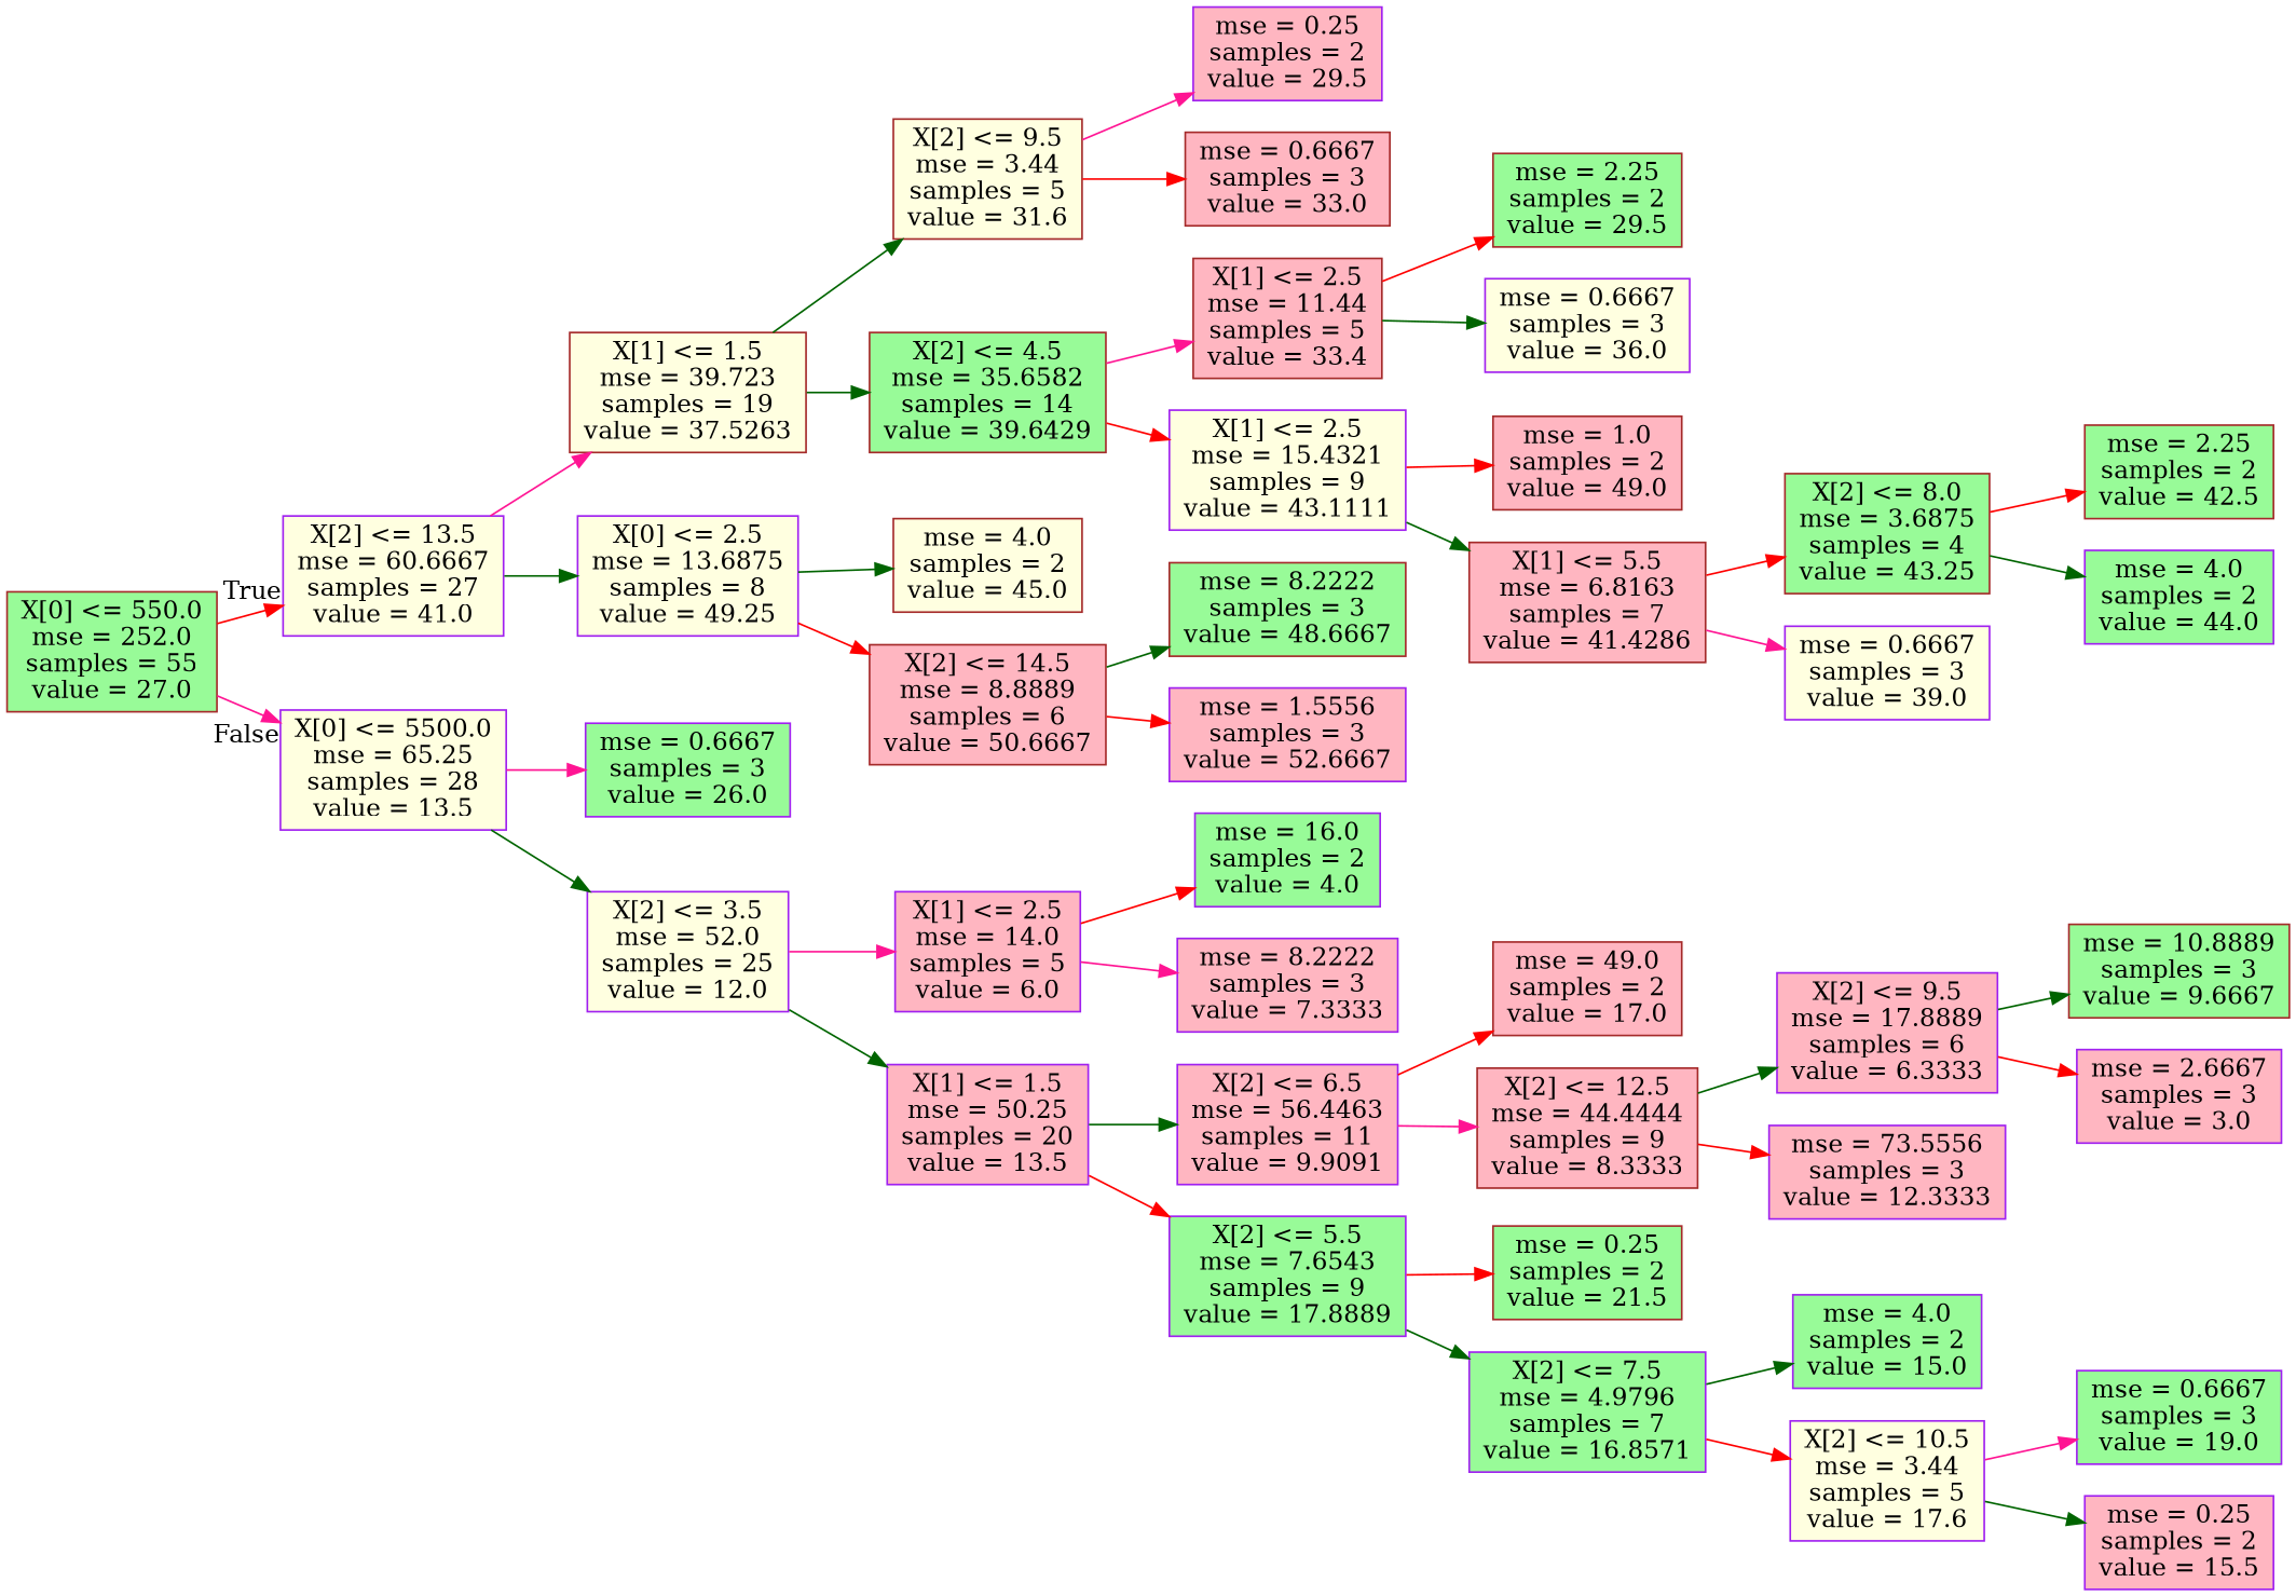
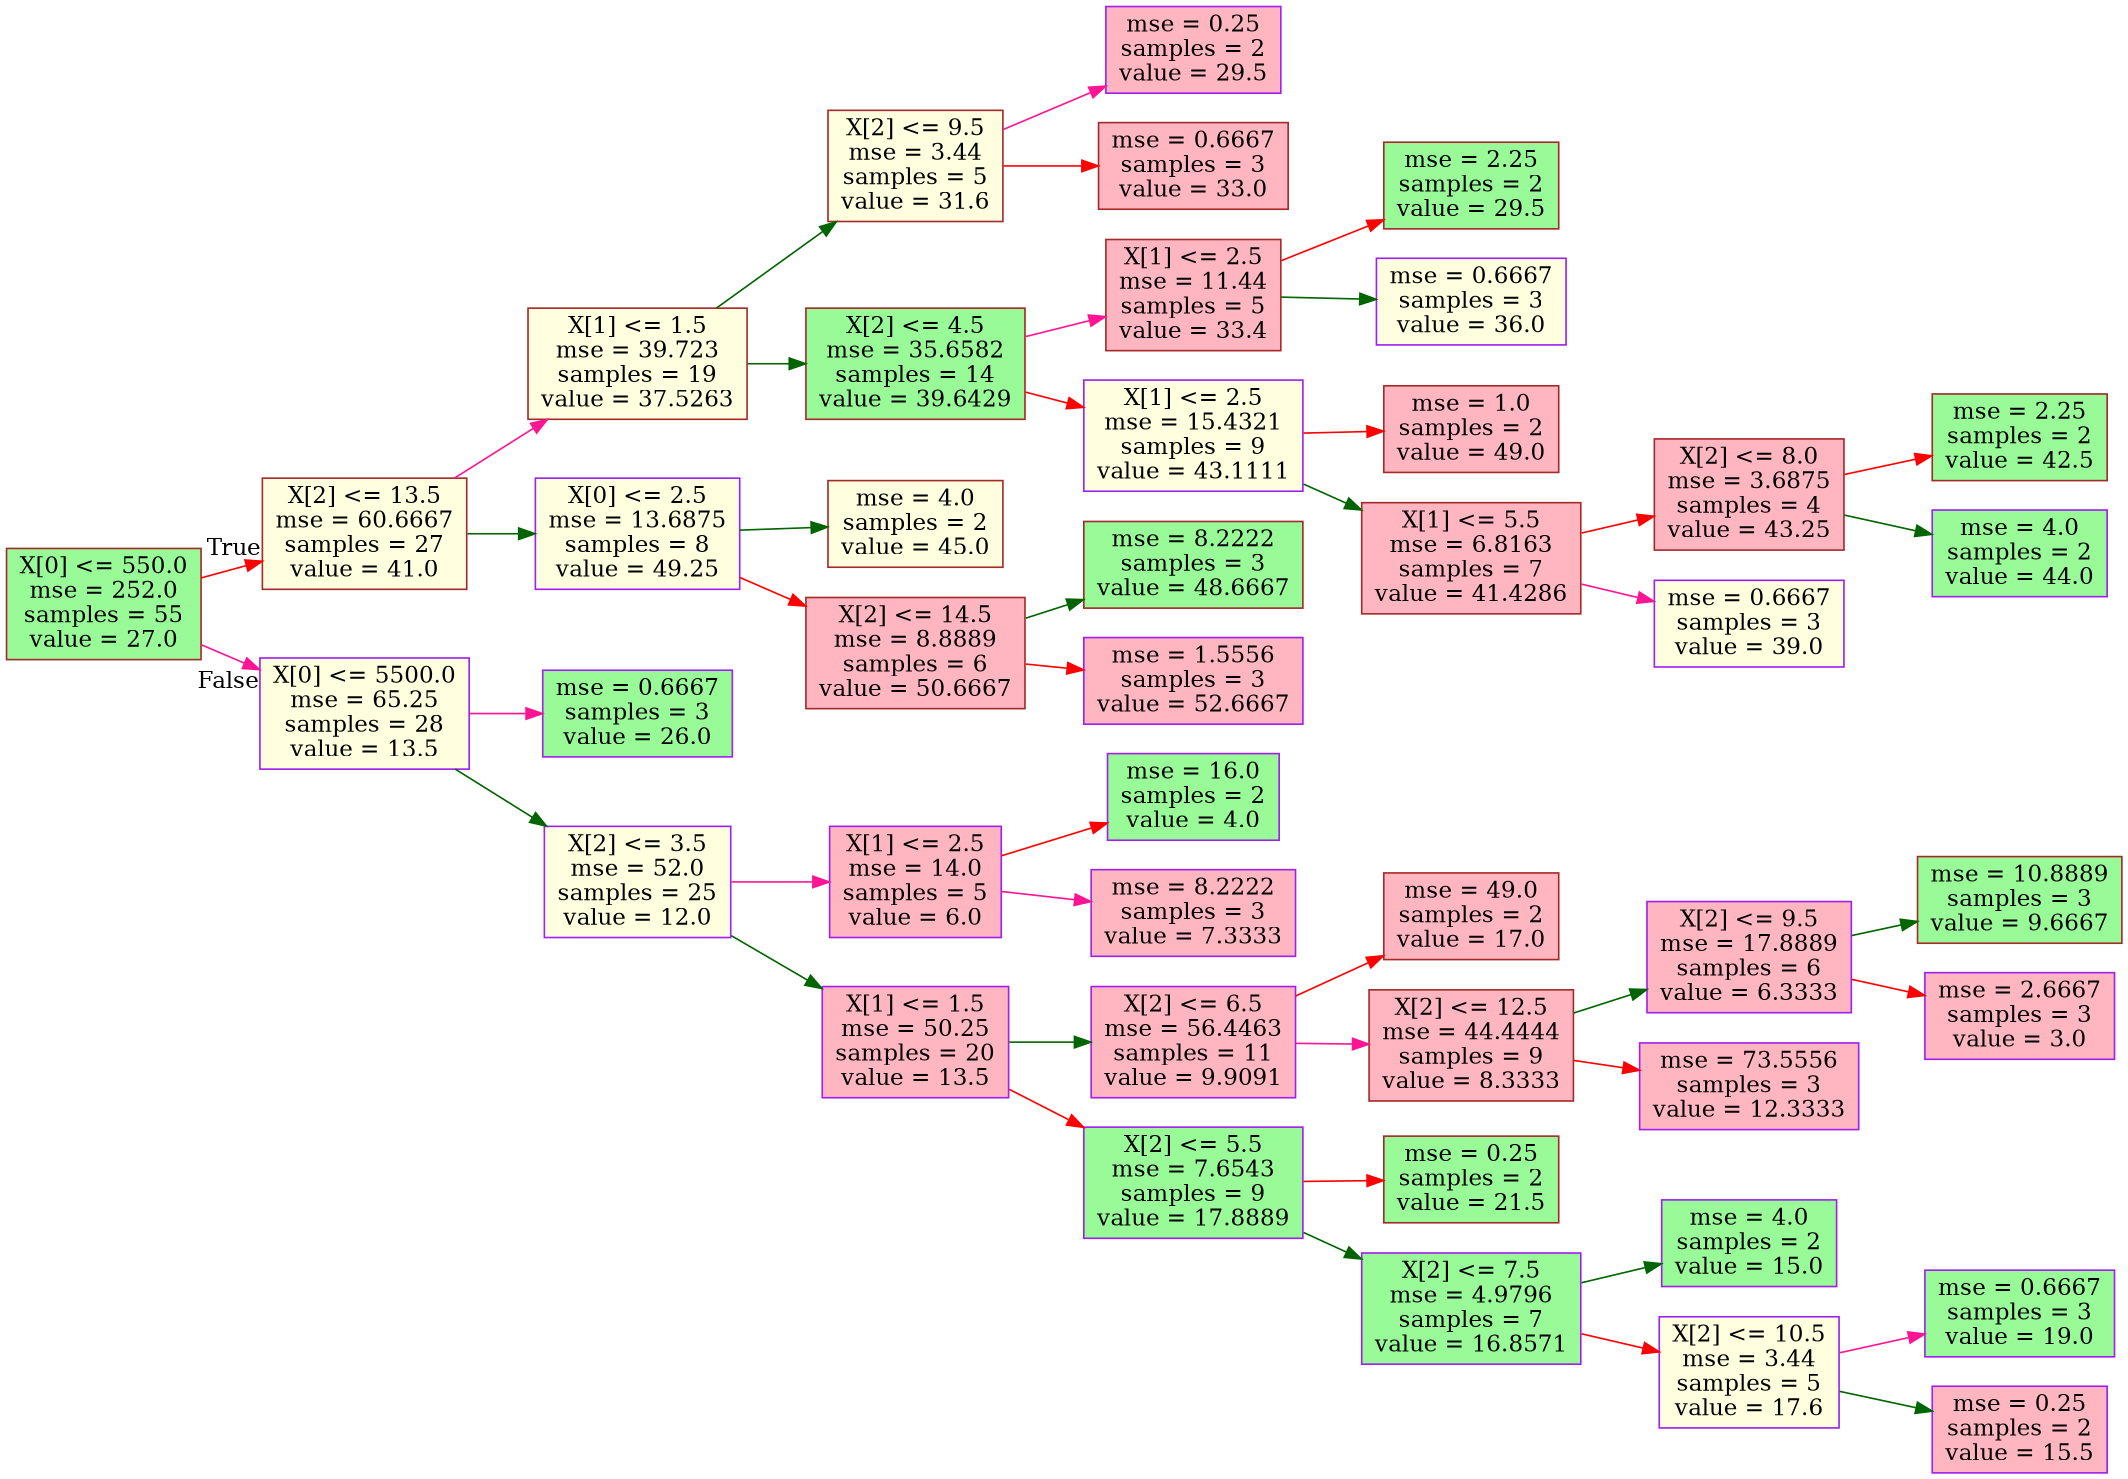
  digraph {
    rankdir=LR
    node [color=purple fillcolor=lightpink shape=box style=filled]
    edge [color=red]
    n1 [color=brown fillcolor=palegreen label="X[0] <= 550.0\nmse = 252.0\nsamples = 55\nvalue = 27.0"]
-   n2 [fillcolor=lightyellow label="X[2] <= 13.5\nmse = 60.6667\nsamples = 27\nvalue = 41.0"]
+   n2 [color=brown fillcolor=lightyellow label="X[2] <= 13.5\nmse = 60.6667\nsamples = 27\nvalue = 41.0"]
    n3 [fillcolor=lightyellow label="X[0] <= 5500.0\nmse = 65.25\nsamples = 28\nvalue = 13.5"]
    n4 [color=brown fillcolor=lightyellow label="X[1] <= 1.5\nmse = 39.723\nsamples = 19\nvalue = 37.5263"]
    n5 [fillcolor=lightyellow label="X[0] <= 2.5\nmse = 13.6875\nsamples = 8\nvalue = 49.25"]
    n6 [fillcolor=palegreen label="mse = 0.6667\nsamples = 3\nvalue = 26.0"]
    n7 [fillcolor=lightyellow label="X[2] <= 3.5\nmse = 52.0\nsamples = 25\nvalue = 12.0"]
    n8 [color=brown fillcolor=lightyellow label="X[2] <= 9.5\nmse = 3.44\nsamples = 5\nvalue = 31.6"]
    n9 [color=brown fillcolor=palegreen label="X[2] <= 4.5\nmse = 35.6582\nsamples = 14\nvalue = 39.6429"]
    n10 [color=brown fillcolor=lightyellow label="mse = 4.0\nsamples = 2\nvalue = 45.0"]
    n11 [color=brown label="X[2] <= 14.5\nmse = 8.8889\nsamples = 6\nvalue = 50.6667"]
    n12 [label="mse = 0.25\nsamples = 2\nvalue = 29.5"]
    n13 [color=brown label="mse = 0.6667\nsamples = 3\nvalue = 33.0"]
    n14 [color=brown label="X[1] <= 2.5\nmse = 11.44\nsamples = 5\nvalue = 33.4"]
    n15 [fillcolor=lightyellow label="X[1] <= 2.5\nmse = 15.4321\nsamples = 9\nvalue = 43.1111"]
    n16 [color=brown fillcolor=palegreen label="mse = 2.25\nsamples = 2\nvalue = 29.5"]
    n17 [fillcolor=lightyellow label="mse = 0.6667\nsamples = 3\nvalue = 36.0"]
    n18 [color=brown label="mse = 1.0\nsamples = 2\nvalue = 49.0"]
    n19 [color=brown label="X[1] <= 5.5\nmse = 6.8163\nsamples = 7\nvalue = 41.4286"]
-   n20 [color=brown fillcolor=palegreen label="X[2] <= 8.0\nmse = 3.6875\nsamples = 4\nvalue = 43.25"]
+   n20 [color=brown label="X[2] <= 8.0\nmse = 3.6875\nsamples = 4\nvalue = 43.25"]
    n21 [fillcolor=lightyellow label="mse = 0.6667\nsamples = 3\nvalue = 39.0"]
    n22 [color=brown fillcolor=palegreen label="mse = 2.25\nsamples = 2\nvalue = 42.5"]
    n23 [fillcolor=palegreen label="mse = 4.0\nsamples = 2\nvalue = 44.0"]
    n24 [color=brown fillcolor=palegreen label="mse = 8.2222\nsamples = 3\nvalue = 48.6667"]
    n25 [label="mse = 1.5556\nsamples = 3\nvalue = 52.6667"]
    n26 [label="X[1] <= 2.5\nmse = 14.0\nsamples = 5\nvalue = 6.0"]
    n27 [label="X[1] <= 1.5\nmse = 50.25\nsamples = 20\nvalue = 13.5"]
    n28 [fillcolor=palegreen label="mse = 16.0\nsamples = 2\nvalue = 4.0"]
    n29 [label="mse = 8.2222\nsamples = 3\nvalue = 7.3333"]
    n30 [label="X[2] <= 6.5\nmse = 56.4463\nsamples = 11\nvalue = 9.9091"]
    n31 [fillcolor=palegreen label="X[2] <= 5.5\nmse = 7.6543\nsamples = 9\nvalue = 17.8889"]
    n32 [color=brown label="mse = 49.0\nsamples = 2\nvalue = 17.0"]
    n33 [color=brown label="X[2] <= 12.5\nmse = 44.4444\nsamples = 9\nvalue = 8.3333"]
    n34 [color=brown fillcolor=palegreen label="mse = 0.25\nsamples = 2\nvalue = 21.5"]
    n35 [fillcolor=palegreen label="X[2] <= 7.5\nmse = 4.9796\nsamples = 7\nvalue = 16.8571"]
    n36 [label="X[2] <= 9.5\nmse = 17.8889\nsamples = 6\nvalue = 6.3333"]
    n37 [label="mse = 73.5556\nsamples = 3\nvalue = 12.3333"]
    n38 [color=brown fillcolor=palegreen label="mse = 10.8889\nsamples = 3\nvalue = 9.6667"]
    n39 [label="mse = 2.6667\nsamples = 3\nvalue = 3.0"]
    n40 [fillcolor=palegreen label="mse = 4.0\nsamples = 2\nvalue = 15.0"]
    n41 [fillcolor=lightyellow label="X[2] <= 10.5\nmse = 3.44\nsamples = 5\nvalue = 17.6"]
    n42 [fillcolor=palegreen label="mse = 0.6667\nsamples = 3\nvalue = 19.0"]
    n43 [label="mse = 0.25\nsamples = 2\nvalue = 15.5"]
    n1 -> n2 [headlabel=True labelangle=45 labeldistance=2.5]
    n1 -> n3 [color=deeppink headlabel=False labelangle=-45 labeldistance=2.5]
    n2 -> n4 [color=deeppink]
    n2 -> n5 [color=darkgreen]
    n3 -> n6 [color=deeppink]
    n3 -> n7 [color=darkgreen]
    n4 -> n8 [color=darkgreen]
    n4 -> n9 [color=darkgreen]
    n5 -> n10 [color=darkgreen]
    n5 -> n11
    n7 -> n26 [color=deeppink]
    n7 -> n27 [color=darkgreen]
    n8 -> n12 [color=deeppink]
    n8 -> n13
    n9 -> n14 [color=deeppink]
    n9 -> n15
    n11 -> n24 [color=darkgreen]
    n11 -> n25
    n14 -> n16
    n14 -> n17 [color=darkgreen]
    n15 -> n18
    n15 -> n19 [color=darkgreen]
    n19 -> n20
    n19 -> n21 [color=deeppink]
    n20 -> n22
    n20 -> n23 [color=darkgreen]
    n26 -> n28
    n26 -> n29 [color=deeppink]
    n27 -> n30 [color=darkgreen]
    n27 -> n31
    n30 -> n32
    n30 -> n33 [color=deeppink]
    n31 -> n34
    n31 -> n35 [color=darkgreen]
    n33 -> n36 [color=darkgreen]
    n33 -> n37
    n35 -> n40 [color=darkgreen]
    n35 -> n41
    n36 -> n38 [color=darkgreen]
    n36 -> n39
    n41 -> n42 [color=deeppink]
    n41 -> n43 [color=darkgreen]
  }
